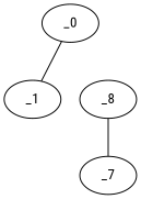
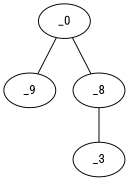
  graph {
    fontname="Roboto Condensed"
    node [fontname="Roboto Condensed"]
    edge [fontname="Roboto Condensed"]
    _0 [x=1.48447 y=1.90216]
-   _1 [x=1.65196 y=0.558159]
+   _1 [x=1.65196 y=0.558159 label=_9]
    n3 [label=_8 x=2.52 y=3.01]
-   _3 [x=1.80294 y=1.99866 label=_7]
+   _3 [x=1.80294 y=1.99866]
    _0 -- _1
+   _0 -- n3
    n3 -- _3
  }
